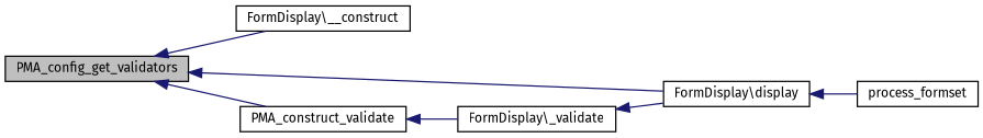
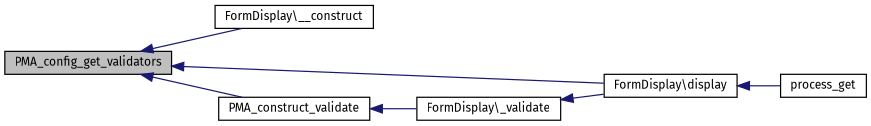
  digraph {
    fontname="Fira Sans"
    rankdir=LR
    node [color=black fillcolor=white fontname="Fira Sans" fontsize=10 shape=record style=filled]
    edge [color=midnightblue dir=back fontname="Fira Sans" fontsize=10 labelfontname=Helvetica labelfontsize=10 style=solid]
    n1 [fillcolor=grey75 fontcolor=black height=0.2 label=PMA_config_get_validators width=0.4]
    n2 [height=0.2 label="FormDisplay\\__construct" width=0.4]
    n3 [height=0.2 label="FormDisplay\\display" width=0.4]
    n4 [height=0.2 label=PMA_construct_validate width=0.4]
-   n5 [height=0.2 label=process_formset width=0.4]
+   n5 [height=0.2 label=process_get width=0.4]
    n6 [height=0.2 label="FormDisplay\\_validate" width=0.4]
    n1 -> n2
    n1 -> n3
    n1 -> n4
    n3 -> n5
    n4 -> n6
    n6 -> n3
  }
